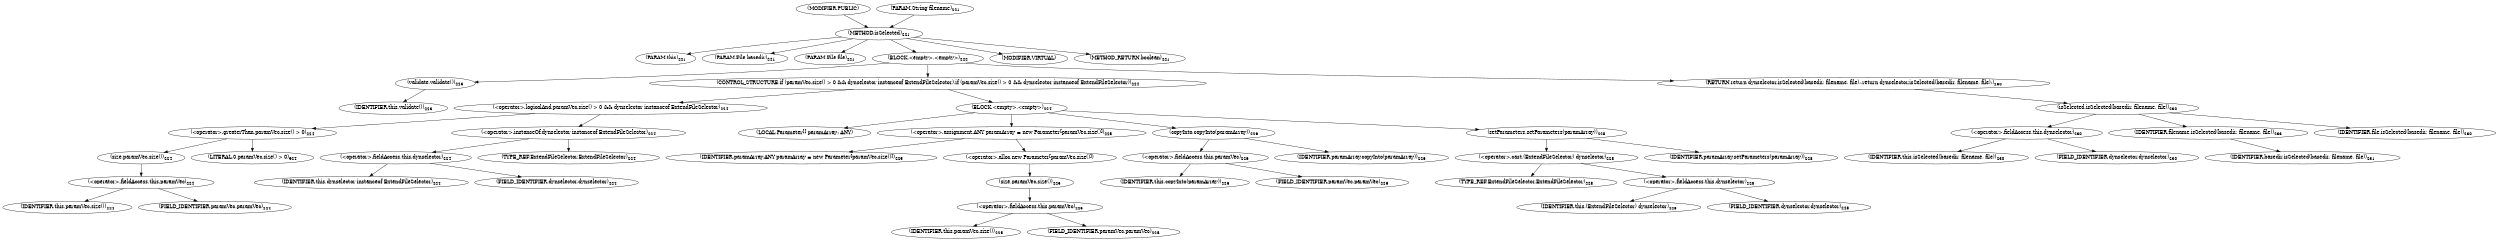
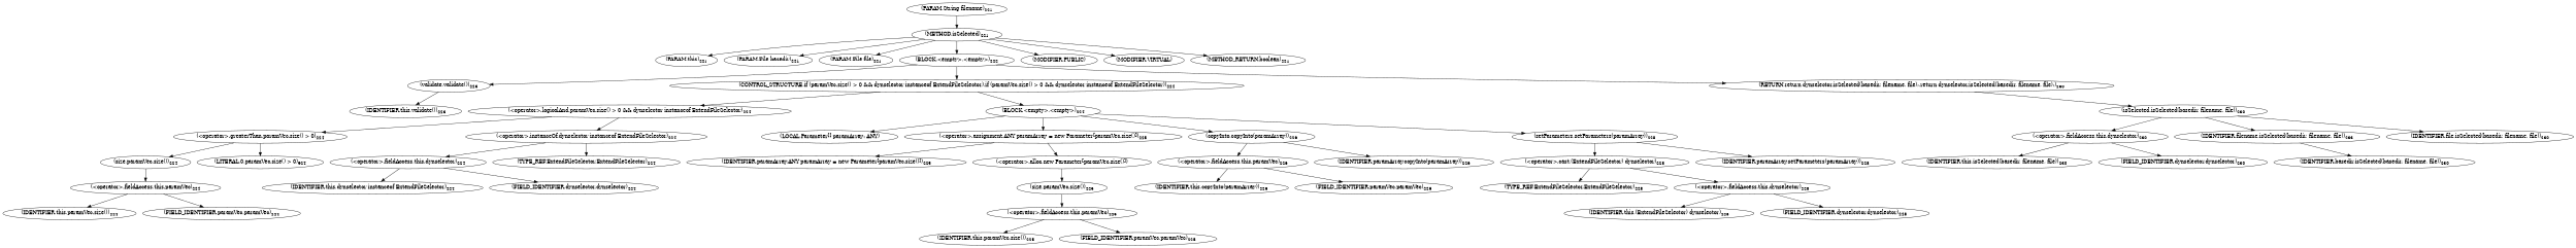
  digraph {
    n1 [label=<(METHOD,isSelected)<SUB>221</SUB>>]
    n2 [label=<(PARAM,this)<SUB>221</SUB>>]
    n3 [label=<(PARAM,File basedir)<SUB>221</SUB>>]
    n4 [label=<(PARAM,File file)<SUB>221</SUB>>]
    n5 [label=<(BLOCK,&lt;empty&gt;,&lt;empty&gt;)<SUB>222</SUB>>]
    n6 [label=<(MODIFIER,PUBLIC)>]
    n7 [label=<(MODIFIER,VIRTUAL)>]
    n8 [label=<(METHOD_RETURN,boolean)<SUB>221</SUB>>]
    n9 [label=<(PARAM,String filename)<SUB>221</SUB>>]
    n10 [label=<(validate,validate())<SUB>223</SUB>>]
    n11 [label=<(CONTROL_STRUCTURE,if (paramVec.size() &gt; 0 &amp;&amp; dynselector instanceof ExtendFileSelector),if (paramVec.size() &gt; 0 &amp;&amp; dynselector instanceof ExtendFileSelector))<SUB>224</SUB>>]
    n12 [label=<(RETURN,return dynselector.isSelected(basedir, filename, file);,return dynselector.isSelected(basedir, filename, file);)<SUB>230</SUB>>]
    n13 [label=<(IDENTIFIER,this,validate())<SUB>223</SUB>>]
    n14 [label=<(&lt;operator&gt;.logicalAnd,paramVec.size() &gt; 0 &amp;&amp; dynselector instanceof ExtendFileSelector)<SUB>224</SUB>>]
    n15 [label=<(BLOCK,&lt;empty&gt;,&lt;empty&gt;)<SUB>224</SUB>>]
    n16 [label=<(isSelected,isSelected(basedir, filename, file))<SUB>230</SUB>>]
    n17 [label=<(&lt;operator&gt;.greaterThan,paramVec.size() &gt; 0)<SUB>224</SUB>>]
    n18 [label=<(&lt;operator&gt;.instanceOf,dynselector instanceof ExtendFileSelector)<SUB>224</SUB>>]
    n19 [label=<(LOCAL,Parameter[] paramArray: ANY)>]
    n20 [label=<(&lt;operator&gt;.assignment,ANY paramArray = new Parameter[paramVec.size()])<SUB>225</SUB>>]
    n21 [label=<(copyInto,copyInto(paramArray))<SUB>226</SUB>>]
    n22 [label=<(setParameters,setParameters(paramArray))<SUB>228</SUB>>]
    n23 [label=<(size,paramVec.size())<SUB>224</SUB>>]
    n24 [label=<(LITERAL,0,paramVec.size() &gt; 0)<SUB>924</SUB>>]
    n25 [label=<(&lt;operator&gt;.fieldAccess,this.dynselector)<SUB>224</SUB>>]
    n26 [label=<(TYPE_REF,ExtendFileSelector,ExtendFileSelector)<SUB>224</SUB>>]
    n27 [label=<(&lt;operator&gt;.fieldAccess,this.paramVec)<SUB>224</SUB>>]
    n28 [label=<(IDENTIFIER,this,paramVec.size())<SUB>224</SUB>>]
    n29 [label=<(FIELD_IDENTIFIER,paramVec,paramVec)<SUB>224</SUB>>]
    n30 [label=<(IDENTIFIER,this,dynselector instanceof ExtendFileSelector)<SUB>224</SUB>>]
    n31 [label=<(FIELD_IDENTIFIER,dynselector,dynselector)<SUB>224</SUB>>]
    n32 [label=<(IDENTIFIER,paramArray,ANY paramArray = new Parameter[paramVec.size()])<SUB>225</SUB>>]
    n33 [label=<(&lt;operator&gt;.alloc,new Parameter[paramVec.size()])>]
    n34 [label=<(&lt;operator&gt;.fieldAccess,this.paramVec)<SUB>226</SUB>>]
    n35 [label=<(IDENTIFIER,paramArray,copyInto(paramArray))<SUB>226</SUB>>]
    n36 [label=<(&lt;operator&gt;.cast,(ExtendFileSelector) dynselector)<SUB>228</SUB>>]
    n37 [label=<(IDENTIFIER,paramArray,setParameters(paramArray))<SUB>228</SUB>>]
    n38 [label=<(size,paramVec.size())<SUB>225</SUB>>]
    n39 [label=<(&lt;operator&gt;.fieldAccess,this.paramVec)<SUB>225</SUB>>]
    n40 [label=<(IDENTIFIER,this,paramVec.size())<SUB>225</SUB>>]
    n41 [label=<(FIELD_IDENTIFIER,paramVec,paramVec)<SUB>225</SUB>>]
    n42 [label=<(IDENTIFIER,this,copyInto(paramArray))<SUB>226</SUB>>]
    n43 [label=<(FIELD_IDENTIFIER,paramVec,paramVec)<SUB>226</SUB>>]
    n44 [label=<(TYPE_REF,ExtendFileSelector,ExtendFileSelector)<SUB>228</SUB>>]
    n45 [label=<(&lt;operator&gt;.fieldAccess,this.dynselector)<SUB>228</SUB>>]
    n46 [label=<(IDENTIFIER,this,(ExtendFileSelector) dynselector)<SUB>228</SUB>>]
    n47 [label=<(FIELD_IDENTIFIER,dynselector,dynselector)<SUB>228</SUB>>]
    n48 [label=<(&lt;operator&gt;.fieldAccess,this.dynselector)<SUB>230</SUB>>]
    n49 [label=<(IDENTIFIER,filename,isSelected(basedir, filename, file))<SUB>233</SUB>>]
    n50 [label=<(IDENTIFIER,file,isSelected(basedir, filename, file))<SUB>230</SUB>>]
    n51 [label=<(IDENTIFIER,this,isSelected(basedir, filename, file))<SUB>230</SUB>>]
    n52 [label=<(FIELD_IDENTIFIER,dynselector,dynselector)<SUB>230</SUB>>]
-   n53 [label=<(IDENTIFIER,basedir,isSelected(basedir, filename, file))<SUB>231</SUB>>]
+   n53 [label=<(IDENTIFIER,basedir,isSelected(basedir, filename, file))<SUB>230</SUB>>]
    n1 -> n2
    n1 -> n3
    n1 -> n4
    n1 -> n5
-   n6 -> n1
+   n1 -> n6
    n1 -> n7
    n1 -> n8
    n5 -> n10
    n5 -> n11
    n5 -> n12
    n9 -> n1
    n10 -> n13
    n11 -> n14
    n11 -> n15
    n12 -> n16
    n14 -> n17
    n14 -> n18
    n15 -> n19
    n15 -> n20
    n15 -> n21
    n15 -> n22
    n16 -> n48
    n16 -> n49
    n16 -> n50
    n17 -> n23
    n17 -> n24
    n18 -> n25
    n18 -> n26
    n20 -> n32
    n20 -> n33
    n21 -> n34
    n21 -> n35
    n22 -> n36
    n22 -> n37
    n23 -> n27
    n25 -> n30
    n25 -> n31
    n27 -> n28
    n27 -> n29
    n33 -> n38
    n34 -> n42
    n34 -> n43
    n36 -> n44
    n36 -> n45
    n38 -> n39
    n39 -> n40
    n39 -> n41
    n45 -> n46
    n45 -> n47
    n48 -> n51
    n48 -> n52
    n49 -> n53
  }
